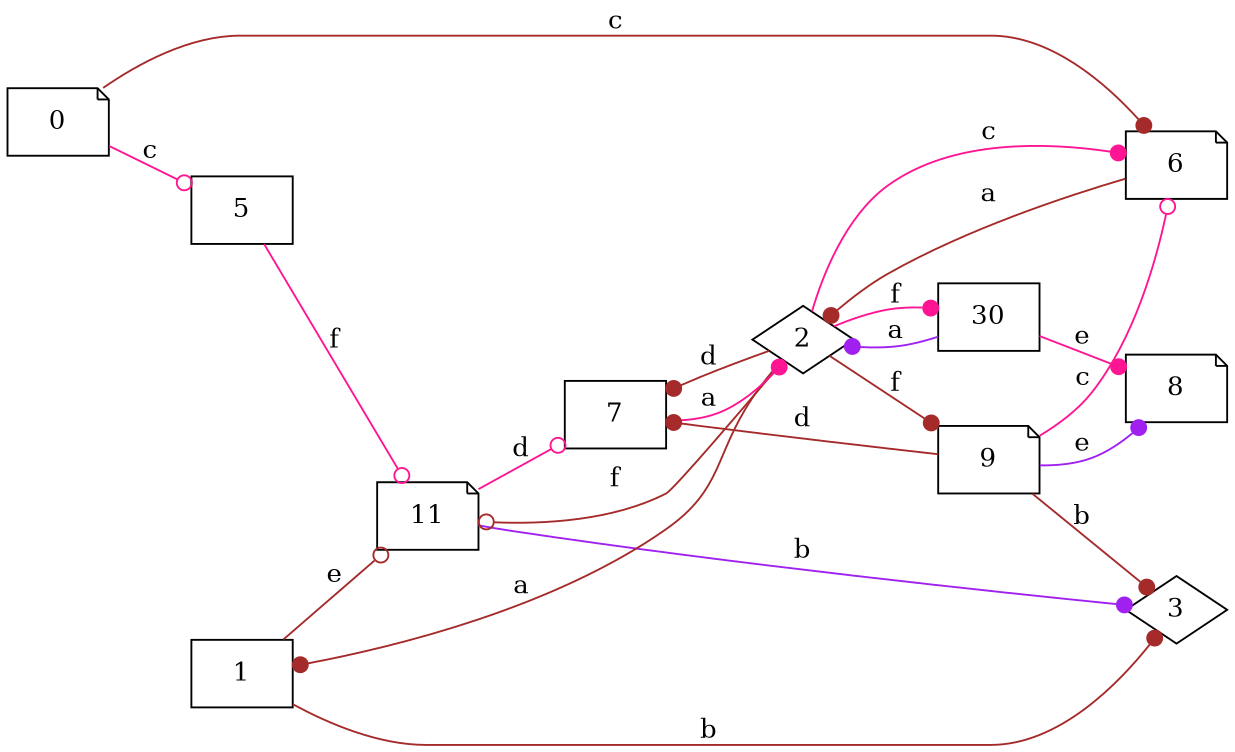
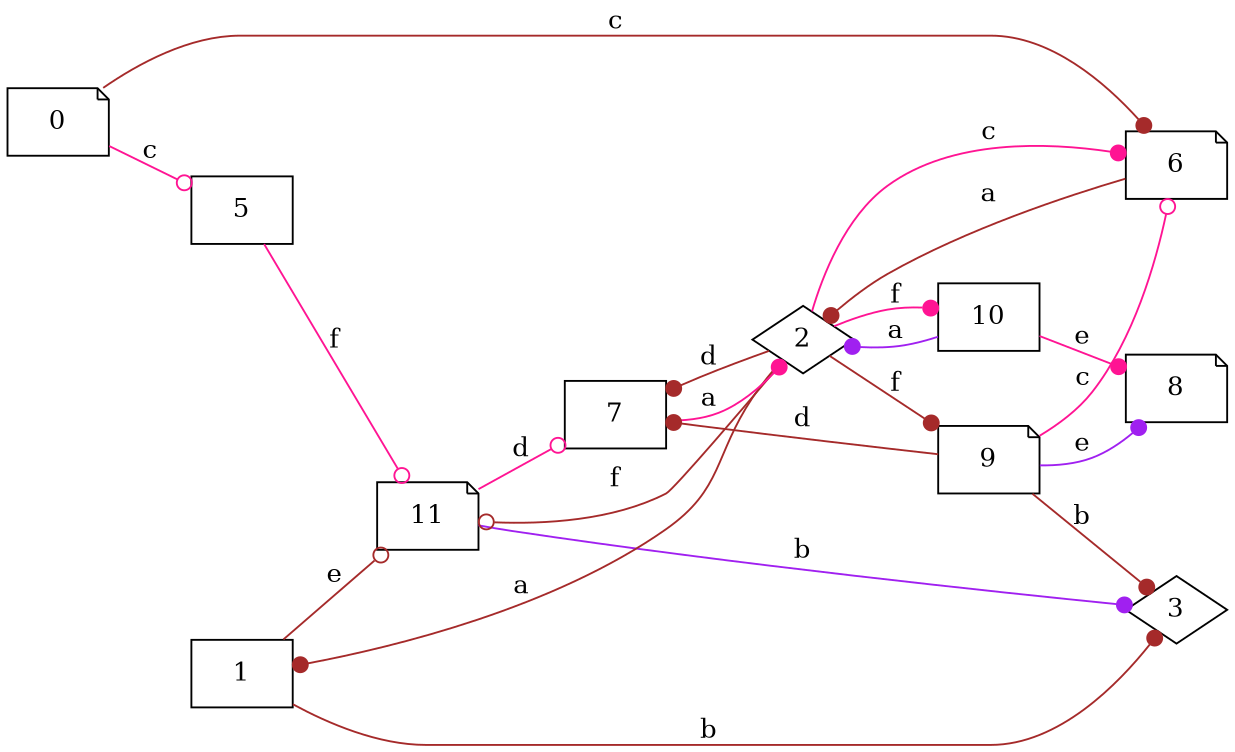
  strict digraph {
    rankdir=LR
    node [shape=note]
    edge [arrowhead=dot color=brown]
    1 [shape=box]
    3 [shape=diamond]
    11
    2 [shape=diamond]
    6
    7 [shape=box]
    9
-   10 [shape=box label=30]
+   10 [shape=box]
    8
    5 [shape=box]
    0
    1 -> 3 [label=b]
    1 -> 11 [arrowhead=odot label=e]
    11 -> 3 [color=purple label=b]
    11 -> 7 [arrowhead=odot color=deeppink label=d]
    2 -> 1 [label=a]
    2 -> 11 [arrowhead=odot label=f]
    2 -> 6 [color=deeppink label=c]
    2 -> 7 [label=d]
    2 -> 9 [label=f]
    2 -> 10 [color=deeppink label=f]
    6 -> 2 [label=a]
    7 -> 2 [color=deeppink label=a]
    9 -> 3 [label=b]
    9 -> 6 [arrowhead=odot color=deeppink label=c]
    9 -> 7 [label=d]
    9 -> 8 [color=purple label=e]
    10 -> 2 [color=purple label=a]
    10 -> 8 [color=deeppink label=e]
    5 -> 11 [arrowhead=odot color=deeppink label=f]
    0 -> 6 [label=c]
    0 -> 5 [arrowhead=odot color=deeppink label=c]
  }
